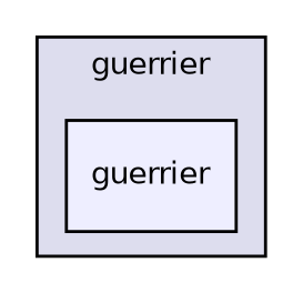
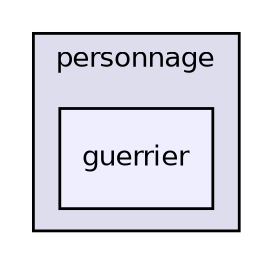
  digraph {
    compound=true
    n1 [fillcolor="#eeeeff" fontname=Helvetica fontsize=10 label=guerrier pencolor=black shape=box style=filled]
    subgraph cluster_1 {
      bgcolor="#ddddee"
      fontname=Helvetica
      fontsize=10
-     label=guerrier
+     label=personnage
      pencolor=black
      n1
    }
  }
